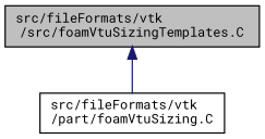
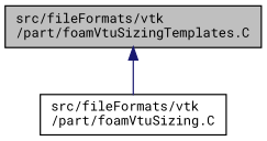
  digraph {
    fontname="Roboto Mono"
    node [color=black fontname="Roboto Mono" fontsize=10 shape=record]
-   n1 [fillcolor=grey75 fontcolor=black height=0.2 label="src/fileFormats/vtk\l/src/foamVtuSizingTemplates.C" style=filled width=0.4]
+   n1 [fillcolor=grey75 fontcolor=black height=0.2 label="src/fileFormats/vtk\l/part/foamVtuSizingTemplates.C" style=filled width=0.4]
    n2 [height=0.2 label="src/fileFormats/vtk\l/part/foamVtuSizing.C" width=0.4]
    n1 -> n2 [color=midnightblue dir=back fontname="Roboto Mono" fontsize=10 labelfontname=Helvetica labelfontsize=10 style=solid]
  }
